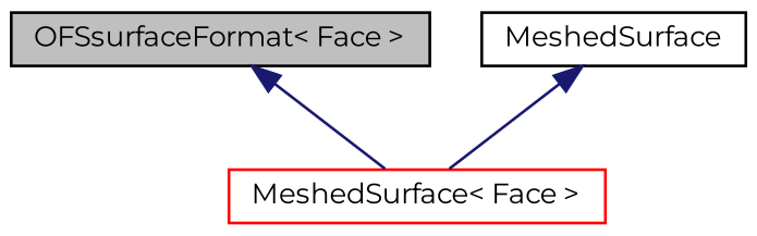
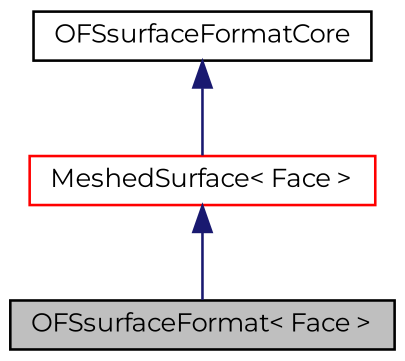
  digraph {
    fontname=Montserrat
    node [color=black fontname=Montserrat fontsize=10 shape=record]
    edge [color=midnightblue dir=back fontname=Montserrat fontsize=10 labelfontname=FreeSans labelfontsize=10 style=solid]
    n1 [fillcolor=grey75 fontcolor=black height=0.2 label="OFSsurfaceFormat\< Face \>" style=filled width=0.4]
    n2 [color=red height=0.2 label="MeshedSurface\< Face \>" width=0.4]
-   n3 [height=0.2 label=MeshedSurface width=0.4]
-   n1 -> n2
+   n3 [height=0.2 label=OFSsurfaceFormatCore width=0.4]
+   n2 -> n1
    n3 -> n2
  }
